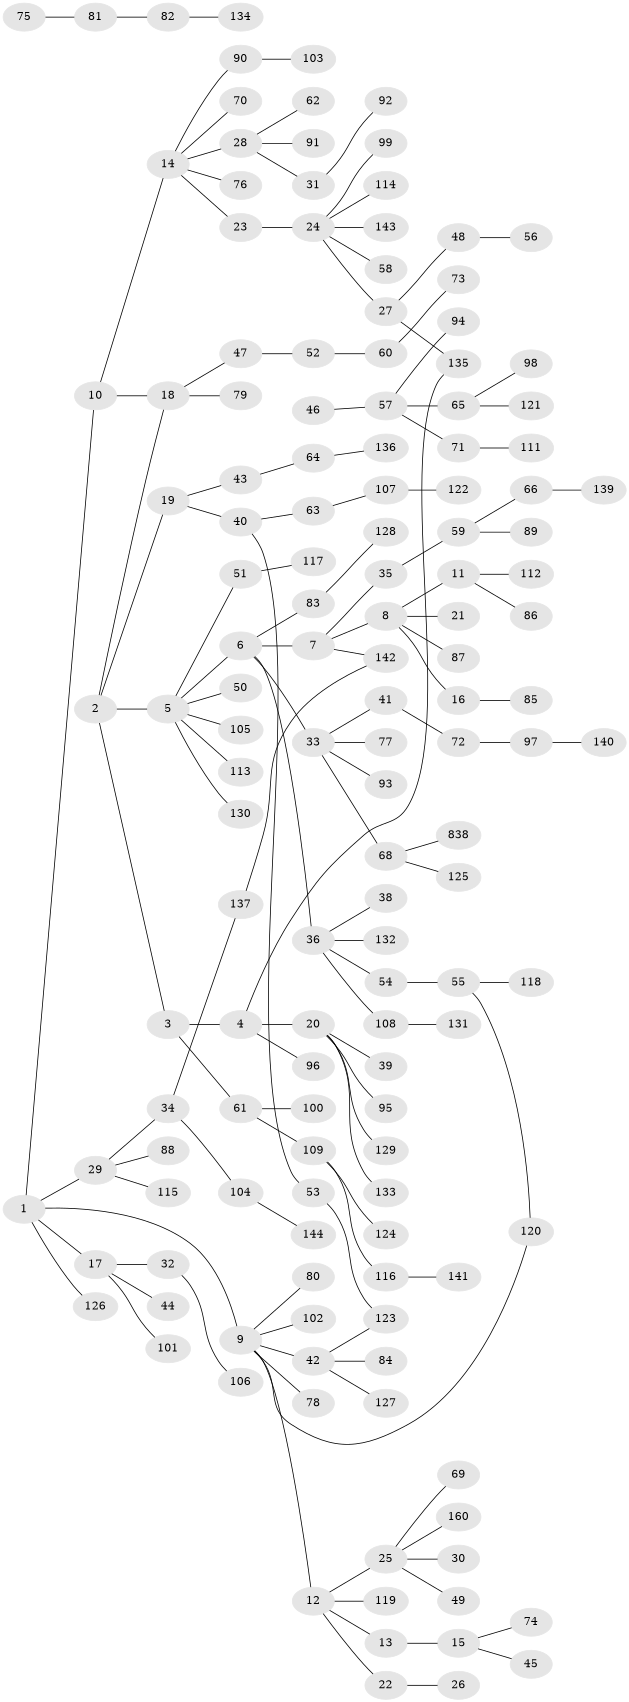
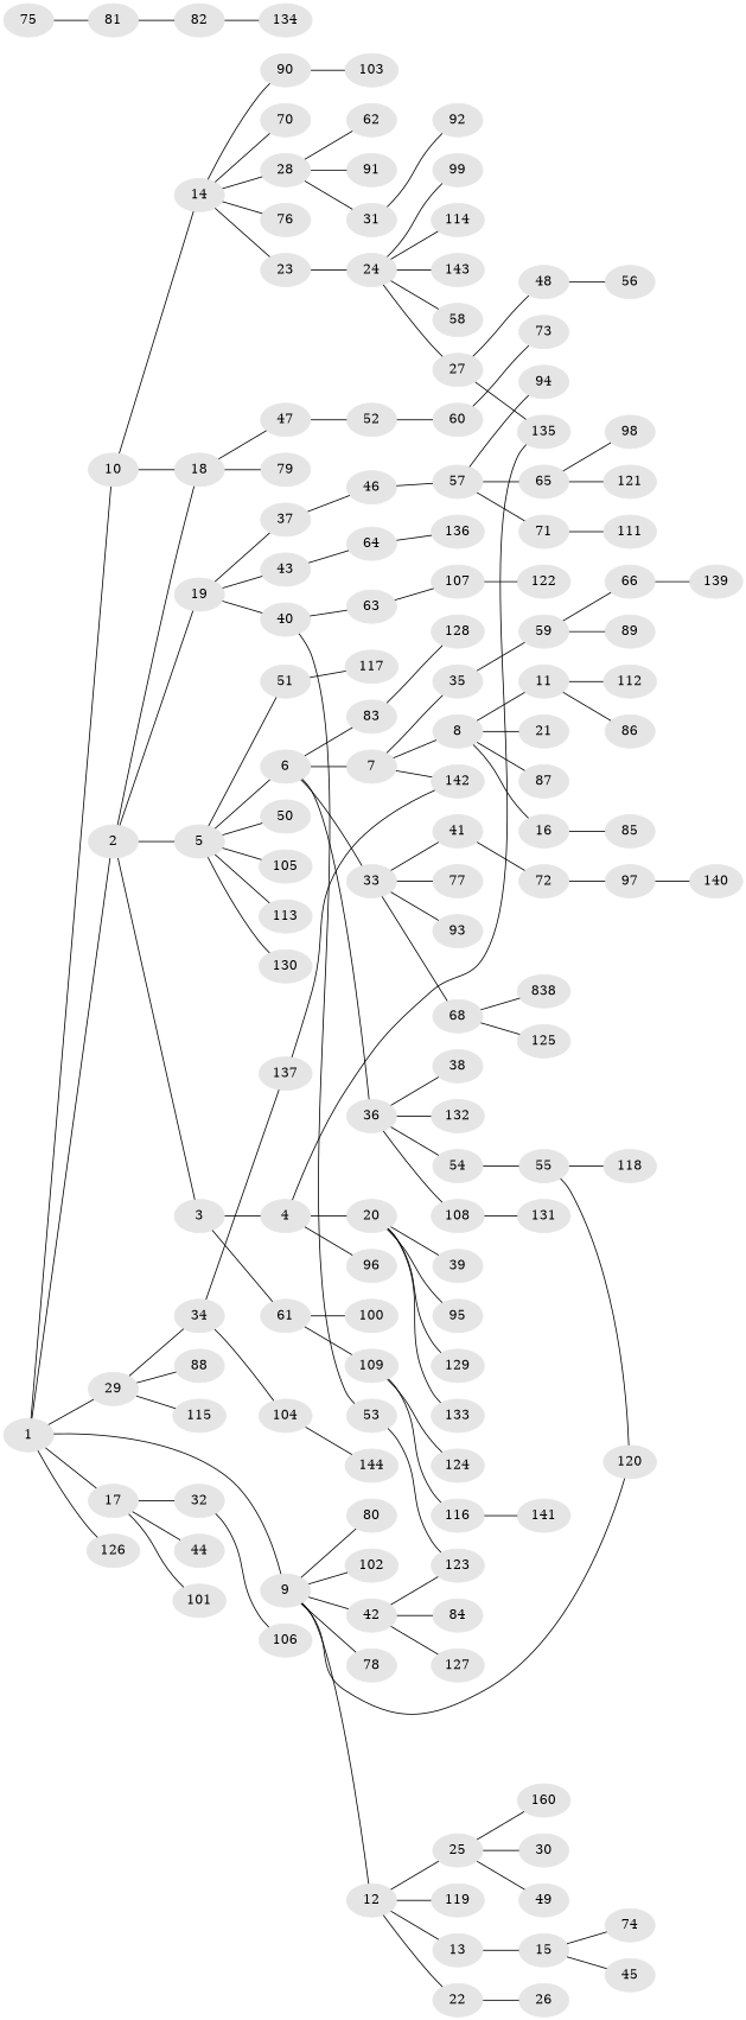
  graph {
    rankdir=LR
    node [color=gray90 style=filled]
    1
    2
    9
    10
    17
    29
    126
    3
    5
    18
    19
    12
    42
    78
    80
    102
    120
    14
    32
    44
    101
    34
    88
    115
    4
    61
    6
    50
    51
    105
    113
    130
    47
    79
+   37
    40
    43
    20
    96
    135
    100
    109
    39
    95
    129
    133
    7
    33
    36
    83
    117
    8
    35
    142
    41
    68
    77
    93
    38
    54
    108
    132
    128
    11
    16
    21
    87
    59
    86
    112
    85
    13
    22
    25
    119
    84
    123
    127
    23
    28
    70
    76
    90
    15
    26
    30
    49
-   69
    n89 [label=160]
    45
    74
    24
    31
    62
    91
    103
    106
    52
    46
    53
    63
    64
    27
    58
    99
    114
    143
    48
    56
    92
    104
    137
    72
    125
    n115 [label=838]
    144
    66
    89
    55
    131
    57
    107
    97
    136
    65
    71
    94
    60
    73
    118
    98
    121
    111
    139
    116
    124
    122
    75
    81
    140
    82
    134
    141
+   1 -- 2
    1 -- 9
    1 -- 10
    1 -- 17
    1 -- 29
    1 -- 126
    2 -- 3
    2 -- 5
    2 -- 18
    2 -- 19
    9 -- 12
    9 -- 42
    9 -- 78
    9 -- 80
    9 -- 102
    9 -- 120
    10 -- 18
    10 -- 14
    17 -- 32
    17 -- 44
    17 -- 101
    29 -- 34
    29 -- 88
    29 -- 115
    3 -- 4
    3 -- 61
    5 -- 6
    5 -- 50
    5 -- 51
    5 -- 105
    5 -- 113
    5 -- 130
    18 -- 47
    18 -- 79
+   19 -- 37
    19 -- 40
    19 -- 43
    12 -- 13
    12 -- 22
    12 -- 25
    12 -- 119
    42 -- 84
    42 -- 123
    42 -- 127
    14 -- 23
    14 -- 28
    14 -- 70
    14 -- 76
    14 -- 90
    32 -- 106
    34 -- 104
    34 -- 137
    4 -- 20
    4 -- 96
    4 -- 135
    61 -- 100
    61 -- 109
    6 -- 7
    6 -- 33
    6 -- 36
    6 -- 83
    51 -- 117
    47 -- 52
+   37 -- 46
    40 -- 53
    40 -- 63
    43 -- 64
    20 -- 39
    20 -- 95
    20 -- 129
    20 -- 133
    109 -- 116
    109 -- 124
    7 -- 8
    7 -- 35
    7 -- 142
    33 -- 41
    33 -- 68
    33 -- 77
    33 -- 93
    36 -- 38
    36 -- 54
    36 -- 108
    36 -- 132
    83 -- 128
    8 -- 11
    8 -- 16
    8 -- 21
    8 -- 87
    35 -- 59
    41 -- 72
    68 -- 125
    68 -- n115
    54 -- 55
    108 -- 131
    11 -- 86
    11 -- 112
    16 -- 85
    59 -- 66
    59 -- 89
    13 -- 15
    22 -- 26
    25 -- 30
    25 -- 49
-   25 -- 69
    25 -- n89
    23 -- 24
    28 -- 31
    28 -- 62
    28 -- 91
    90 -- 103
    15 -- 45
    15 -- 74
    24 -- 27
    24 -- 58
    24 -- 99
    24 -- 114
    24 -- 143
    31 -- 92
    52 -- 60
    46 -- 57
    53 -- 123
    63 -- 107
    64 -- 136
    27 -- 135
    27 -- 48
    48 -- 56
    104 -- 144
    137 -- 142
    72 -- 97
    66 -- 139
    55 -- 120
    55 -- 118
    57 -- 65
    57 -- 71
    57 -- 94
    107 -- 122
    97 -- 140
    65 -- 98
    65 -- 121
    71 -- 111
    60 -- 73
    116 -- 141
    75 -- 81
    81 -- 82
    82 -- 134
  }
